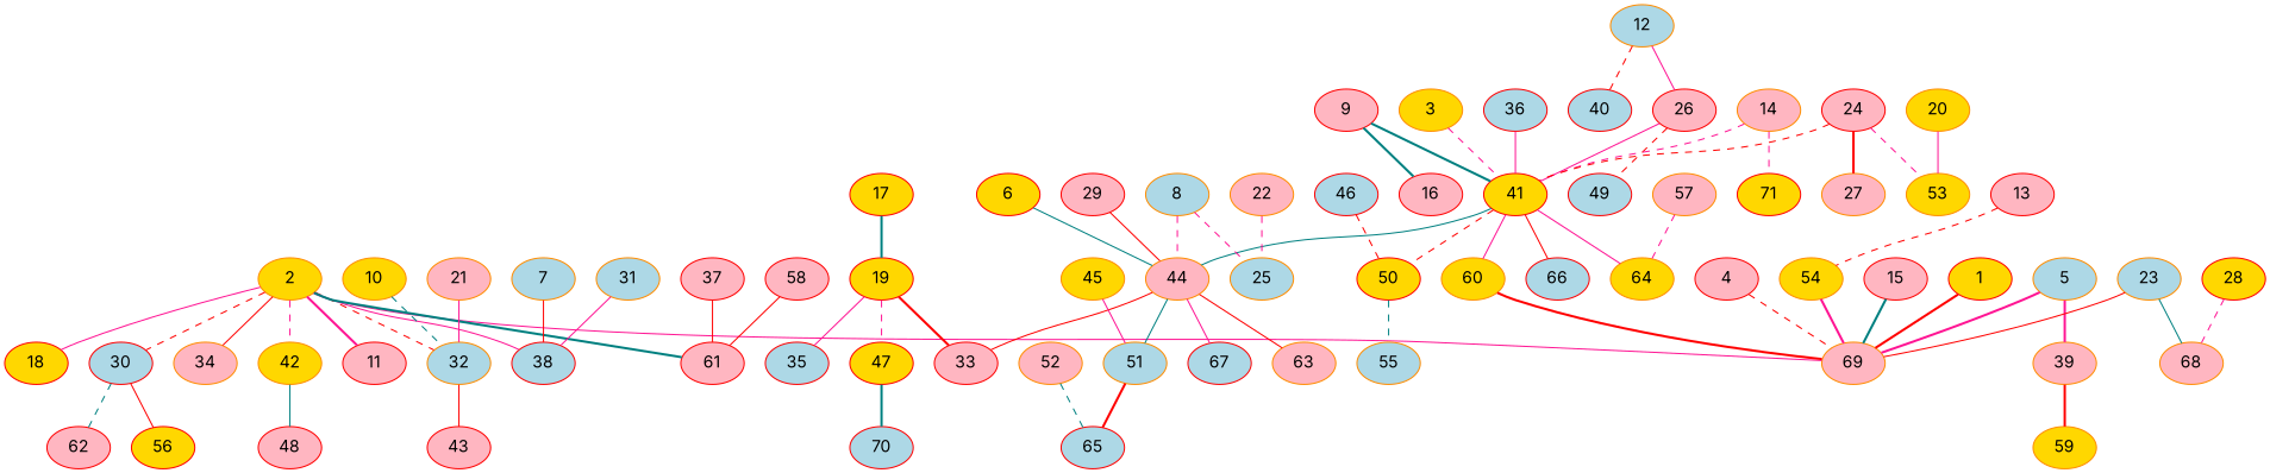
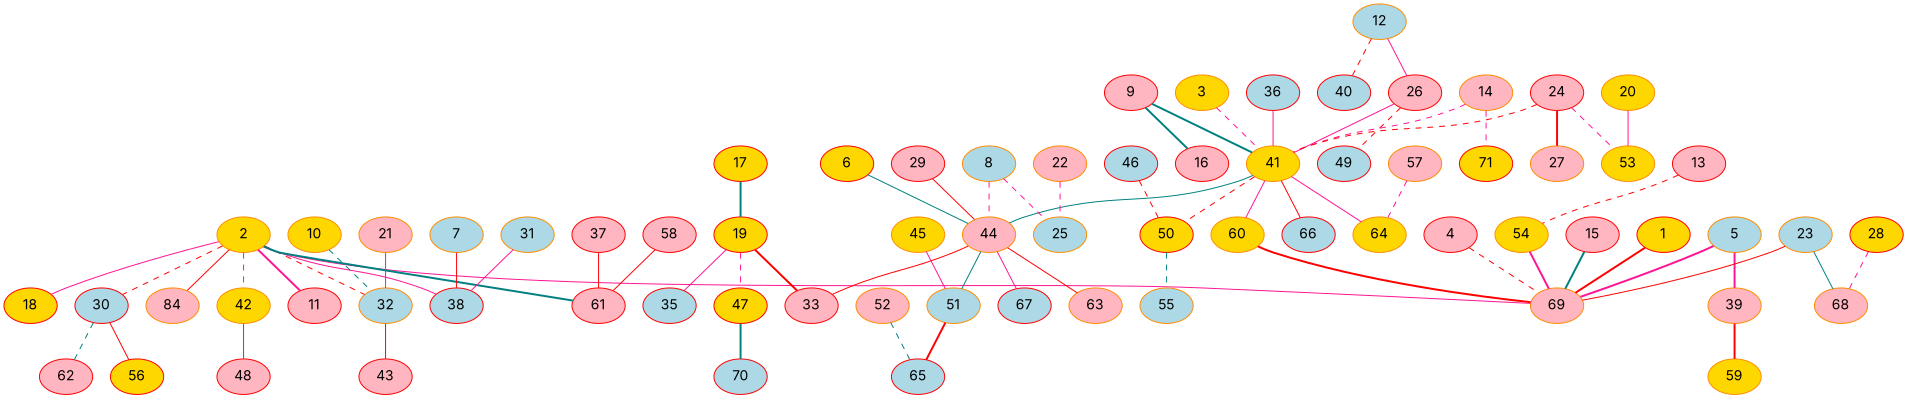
  graph {
    fontname=Inter
    node [color=red fillcolor=lightpink fontname=Inter style=filled]
    edge [color=deeppink fontname=Inter style=solid weight=1.0]
    1 [fillcolor=gold]
    69 [color=darkorange]
    2 [color=darkorange fillcolor=gold]
    11
    18 [fillcolor=gold]
    30 [fillcolor=lightblue]
    32 [color=darkorange fillcolor=lightblue]
-   34 [color=darkorange]
+   34 [color=darkorange label=84]
    38 [fillcolor=lightblue]
    42 [color=darkorange fillcolor=gold]
    61
    56 [fillcolor=gold]
    62
    43
    48
    3 [color=darkorange fillcolor=gold]
-   41 [fillcolor=gold]
+   41 [color=darkorange fillcolor=gold]
    44 [color=darkorange]
    50 [fillcolor=gold]
    60 [color=darkorange fillcolor=gold]
    64 [color=darkorange fillcolor=gold]
    66 [fillcolor=lightblue]
    4
    5 [color=darkorange fillcolor=lightblue]
    39 [color=darkorange]
    59 [color=darkorange fillcolor=gold]
    6 [fillcolor=gold]
    33
    51 [color=darkorange fillcolor=lightblue]
    63 [color=darkorange]
    67 [fillcolor=lightblue]
    7 [color=darkorange fillcolor=lightblue]
    8 [color=darkorange fillcolor=lightblue]
    25 [color=darkorange fillcolor=lightblue]
    9
    16
    10 [color=darkorange fillcolor=gold]
    12 [color=darkorange fillcolor=lightblue]
    26
    40 [fillcolor=lightblue]
    49 [fillcolor=lightblue]
    54 [color=darkorange fillcolor=gold]
    13
    14 [color=darkorange]
    71 [fillcolor=gold]
    15
    17 [fillcolor=gold]
    19 [fillcolor=gold]
    35 [fillcolor=lightblue]
    47 [fillcolor=gold]
    70 [fillcolor=lightblue]
    20 [color=darkorange fillcolor=gold]
    53 [color=darkorange fillcolor=gold]
    21 [color=darkorange]
    22 [color=darkorange]
    23 [color=darkorange fillcolor=lightblue]
    68 [color=darkorange]
    24
    27 [color=darkorange]
    28 [fillcolor=gold]
    29
    31 [color=darkorange fillcolor=lightblue]
    36 [fillcolor=lightblue]
    37
    55 [color=darkorange fillcolor=lightblue]
    65 [fillcolor=lightblue]
    45 [color=darkorange fillcolor=gold]
    46 [fillcolor=lightblue]
    52 [color=darkorange]
    57 [color=darkorange]
    58
    1 -- 69 [color=red style=bold]
    2 -- 69
    2 -- 11 [style=bold]
    2 -- 18
    2 -- 30 [color=red style=dashed]
    2 -- 32 [color=red style=dashed]
    2 -- 34 [color=red]
    2 -- 38
    2 -- 42 [style=dashed]
    2 -- 61 [color=teal style=bold]
    30 -- 56 [color=red]
    30 -- 62 [color=teal style=dashed]
    32 -- 43 [color=red]
    42 -- 48 [color=teal]
    3 -- 41 [style=dashed]
    41 -- 44 [color=teal]
    41 -- 50 [color=red style=dashed]
    41 -- 60
    41 -- 64
    41 -- 66 [color=red]
    44 -- 33 [color=red]
    44 -- 51 [color=teal]
    44 -- 63 [color=red]
    44 -- 67
    50 -- 55 [color=teal style=dashed]
    60 -- 69 [color=red style=bold]
    4 -- 69 [color=red style=dashed]
    5 -- 69 [style=bold]
    5 -- 39 [style=bold]
    39 -- 59 [color=red style=bold]
    6 -- 44 [color=teal]
    51 -- 65 [color=red style=bold]
    7 -- 38 [color=red]
    8 -- 44 [style=dashed]
    8 -- 25 [style=dashed]
    9 -- 41 [color=teal style=bold]
    9 -- 16 [color=teal style=bold]
    10 -- 32 [color=teal style=dashed]
    12 -- 26
    12 -- 40 [color=red style=dashed]
    26 -- 41
    26 -- 49 [color=red style=dashed]
    54 -- 69 [style=bold]
    13 -- 54 [color=red style=dashed]
    14 -- 41 [style=dashed]
    14 -- 71 [style=dashed]
    15 -- 69 [color=teal style=bold]
    17 -- 19 [color=teal style=bold]
    19 -- 33 [color=red style=bold]
    19 -- 35
    19 -- 47 [style=dashed]
    47 -- 70 [color=teal style=bold]
    20 -- 53
    21 -- 32
    22 -- 25 [style=dashed]
    23 -- 69 [color=red]
    23 -- 68 [color=teal]
    24 -- 41 [color=red style=dashed]
    24 -- 53 [style=dashed]
    24 -- 27 [color=red style=bold]
    28 -- 68 [style=dashed]
    29 -- 44 [color=red]
    31 -- 38
    36 -- 41
    37 -- 61 [color=red]
    45 -- 51
    46 -- 50 [color=red style=dashed]
    52 -- 65 [color=teal style=dashed]
    57 -- 64 [style=dashed]
    58 -- 61 [color=red]
  }
